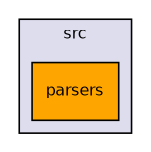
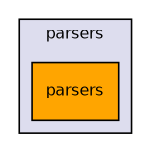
  digraph {
    compound=true
    n1 [fillcolor=orange fontname=Helvetica fontsize=10 label=parsers pencolor=black shape=box style=filled]
    subgraph cluster_1 {
      bgcolor="#ddddee"
      fontname=Helvetica
      fontsize=10
-     label=src
+     label=parsers
      pencolor=black
      n1
    }
  }
